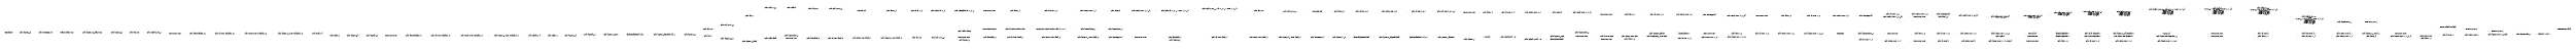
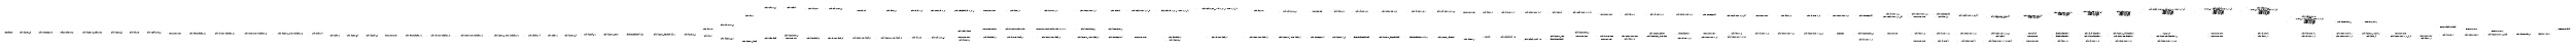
  digraph {
    rankdir=LR
    n1 [label="(<operator>.assignment,v5 = a5)"]
    n2 [label="(<operator>.indirectIndexAccess,v27[3])"]
    n3 [label="(__readfsqword,__readfsqword(0x28u))"]
    n4 [label="(<operator>.assignment,v27[3] = __readfsqword(0x28u))"]
    n5 [label="(<operator>.assignment,v6 = a5)"]
    n6 [label="(<operator>.and,a5 & 0x980)"]
    n7 [label="(<operator>.notEquals,(a5 & 0x980) != 0)"]
    n8 [label="(UNKNOWN,_QWORD *,_QWORD *)"]
    n9 [label="(<operator>.assignment,v7 = insert_error)"]
    n10 [label="(<operator>.addition,dnsmasq_daemon + 456)"]
    n11 [label="(cache_scan_free,cache_scan_free(a1, a2, a3, v6))"]
    n12 [label="(<operator>.assignment,v15 = *(_QWORD *)(dnsmasq_daemon + 456))"]
    n13 [label="(<operator>.lessThan,v15 < a4)"]
    n14 [label="(<operator>.logicalNot,!v15)"]
    n15 [label="(UNKNOWN,_QWORD *,_QWORD *)"]
    n16 [label="(<operator>.indirection,*(_QWORD *)(dnsmasq_daemon + 456))"]
    n17 [label="(<operator>.cast,(_QWORD *)(dnsmasq_daemon + 456))"]
    n18 [label="(<operator>.assignment,v15 = a4)"]
    n19 [label="(<operator>.assignment,a4 = v15)"]
    n20 [label="(<operator>.addition,dnsmasq_daemon + 448)"]
    n21 [label="(<operator>.assignment,v16 = *(_QWORD *)(dnsmasq_daemon + 448))"]
    n22 [label="(<operator>.greaterThan,v16 > a4)"]
    n23 [label="(<operator>.logicalNot,!v16)"]
    n24 [label="(<operator>.indirection,*(_QWORD *)(dnsmasq_daemon + 448))"]
    n25 [label="(<operator>.cast,(_QWORD *)(dnsmasq_daemon + 448))"]
    n26 [label="(<operator>.assignment,v16 = a4)"]
    n27 [label="(<operator>.assignment,a4 = v16)"]
    n28 [label="(<operator>.assignment,v8 = cache_scan_free(a1, a2, a3, v6))"]
    n29 [label="(<operator>.assignment,v13 = v8)"]
    n30 [label="(<operator>.and,v5 & 0x180)"]
    n31 [label="(<operator>.and,v5 & 4)"]
    n32 [label="(<operator>.equals,(v5 & 0x180) == 0)"]
    n33 [label="(<operator>.assignment,v26 = v5 & 4)"]
    n34 [label="(<operator>.logicalOr,(v5 & 0x180) == 0\n      || (v5 & 8) == 0\n      || !a2\n      || ((v5 & 0x80u) == 0 || *(char *)(v8 + 52) >= 0 || *(_DWORD *)(v8 + 24) != *a2)\n      && ((v5 & 0x100) == 0\n       || (*(_BYTE *)(v8 + 53) & 1) == 0\n       || *(_DWORD *)(v8 + 24) != *a2\n       || *(_DWORD *)(v8 + 28) != a2[1]\n       || *(_DWORD *)(v8 + 32) != a2[2]\n       || *(_DWORD *)(v8 + 36) != a2[3]))"]
    n35 [label="(<operator>.assignment,insert_error = 1)"]
    n36 [label="(RETURN,return v13;,return v13;)"]
-   n37 [label="(METHOD_RETURN,__int64 __fastcall)"]
+   n37 [label="(BYTE_RETURN,__int64 __fastcall)"]
    n38 [label="(<operator>.and,v5 & 8)"]
    n39 [label="(<operator>.equals,(v5 & 8) == 0)"]
    n40 [label="(<operator>.logicalOr,(v5 & 8) == 0\n      || !a2\n      || ((v5 & 0x80u) == 0 || *(char *)(v8 + 52) >= 0 || *(_DWORD *)(v8 + 24) != *a2)\n      && ((v5 & 0x100) == 0\n       || (*(_BYTE *)(v8 + 53) & 1) == 0\n       || *(_DWORD *)(v8 + 24) != *a2\n       || *(_DWORD *)(v8 + 28) != a2[1]\n       || *(_DWORD *)(v8 + 32) != a2[2]\n       || *(_DWORD *)(v8 + 36) != a2[3]))"]
    n41 [label="(<operator>.logicalNot,!a2)"]
    n42 [label="(<operator>.logicalOr,!a2\n      || ((v5 & 0x80u) == 0 || *(char *)(v8 + 52) >= 0 || *(_DWORD *)(v8 + 24) != *a2)\n      && ((v5 & 0x100) == 0\n       || (*(_BYTE *)(v8 + 53) & 1) == 0\n       || *(_DWORD *)(v8 + 24) != *a2\n       || *(_DWORD *)(v8 + 28) != a2[1]\n       || *(_DWORD *)(v8 + 32) != a2[2]\n       || *(_DWORD *)(v8 + 36) != a2[3]))"]
    n43 [label="(<operator>.and,v5 & 0x80u)"]
    n44 [label="(<operator>.equals,(v5 & 0x80u) == 0)"]
    n45 [label="(<operator>.logicalAnd,((v5 & 0x80u) == 0 || *(char *)(v8 + 52) >= 0 || *(_DWORD *)(v8 + 24) != *a2)\n      && ((v5 & 0x100) == 0\n       || (*(_BYTE *)(v8 + 53) & 1) == 0\n       || *(_DWORD *)(v8 + 24) != *a2\n       || *(_DWORD *)(v8 + 28) != a2[1]\n       || *(_DWORD *)(v8 + 32) != a2[2]\n       || *(_DWORD *)(v8 + 36) != a2[3]))"]
    n46 [label="(<operator>.logicalOr,(v5 & 0x80u) == 0 || *(char *)(v8 + 52) >= 0 || *(_DWORD *)(v8 + 24) != *a2)"]
    n47 [label="(<operator>.and,v5 & 0x100)"]
    n48 [label="(<operator>.equals,(v5 & 0x100) == 0)"]
    n49 [label="(UNKNOWN,char *,char *)"]
    n50 [label="(<operator>.addition,v8 + 52)"]
    n51 [label="(<operator>.logicalOr,*(char *)(v8 + 52) >= 0 || *(_DWORD *)(v8 + 24) != *a2)"]
    n52 [label="(<operator>.greaterEqualsThan,*(char *)(v8 + 52) >= 0)"]
    n53 [label="(UNKNOWN,_DWORD *,_DWORD *)"]
    n54 [label="(<operator>.addition,v8 + 24)"]
    n55 [label="(<operator>.indirection,*(char *)(v8 + 52))"]
    n56 [label="(<operator>.cast,(char *)(v8 + 52))"]
    n57 [label="(<operator>.notEquals,*(_DWORD *)(v8 + 24) != *a2)"]
    n58 [label="(<operator>.indirection,*(_DWORD *)(v8 + 24))"]
    n59 [label="(<operator>.indirection,*a2)"]
    n60 [label="(<operator>.cast,(_DWORD *)(v8 + 24))"]
    n61 [label="(<operator>.logicalOr,(v5 & 0x100) == 0\n       || (*(_BYTE *)(v8 + 53) & 1) == 0\n       || *(_DWORD *)(v8 + 24) != *a2\n       || *(_DWORD *)(v8 + 28) != a2[1]\n       || *(_DWORD *)(v8 + 32) != a2[2]\n       || *(_DWORD *)(v8 + 36) != a2[3])"]
    n62 [label="(UNKNOWN,_BYTE *,_BYTE *)"]
    n63 [label="(<operator>.addition,v8 + 53)"]
    n64 [label="(<operator>.logicalOr,(*(_BYTE *)(v8 + 53) & 1) == 0\n       || *(_DWORD *)(v8 + 24) != *a2\n       || *(_DWORD *)(v8 + 28) != a2[1]\n       || *(_DWORD *)(v8 + 32) != a2[2]\n       || *(_DWORD *)(v8 + 36) != a2[3])"]
    n65 [label="(<operator>.equals,(*(_BYTE *)(v8 + 53) & 1) == 0)"]
    n66 [label="(UNKNOWN,_DWORD *,_DWORD *)"]
    n67 [label="(<operator>.addition,v8 + 24)"]
    n68 [label="(<operator>.and,*(_BYTE *)(v8 + 53) & 1)"]
    n69 [label="(<operator>.indirection,*(_BYTE *)(v8 + 53))"]
    n70 [label="(<operator>.cast,(_BYTE *)(v8 + 53))"]
    n71 [label="(<operator>.logicalOr,*(_DWORD *)(v8 + 24) != *a2\n       || *(_DWORD *)(v8 + 28) != a2[1]\n       || *(_DWORD *)(v8 + 32) != a2[2]\n       || *(_DWORD *)(v8 + 36) != a2[3])"]
    n72 [label="(<operator>.notEquals,*(_DWORD *)(v8 + 24) != *a2)"]
    n73 [label="(UNKNOWN,_DWORD *,_DWORD *)"]
    n74 [label="(<operator>.addition,v8 + 28)"]
    n75 [label="(<operator>.indirection,*(_DWORD *)(v8 + 24))"]
    n76 [label="(<operator>.indirection,*a2)"]
    n77 [label="(<operator>.cast,(_DWORD *)(v8 + 24))"]
    n78 [label="(<operator>.logicalOr,*(_DWORD *)(v8 + 28) != a2[1]\n       || *(_DWORD *)(v8 + 32) != a2[2]\n       || *(_DWORD *)(v8 + 36) != a2[3])"]
    n79 [label="(<operator>.notEquals,*(_DWORD *)(v8 + 28) != a2[1])"]
    n80 [label="(UNKNOWN,_DWORD *,_DWORD *)"]
    n81 [label="(<operator>.addition,v8 + 32)"]
    n82 [label="(<operator>.indirection,*(_DWORD *)(v8 + 28))"]
    n83 [label="(<operator>.indirectIndexAccess,a2[1])"]
    n84 [label="(<operator>.cast,(_DWORD *)(v8 + 28))"]
    n85 [label="(<operator>.logicalOr,*(_DWORD *)(v8 + 32) != a2[2]\n       || *(_DWORD *)(v8 + 36) != a2[3])"]
    n86 [label="(<operator>.notEquals,*(_DWORD *)(v8 + 32) != a2[2])"]
    n87 [label="(UNKNOWN,_DWORD *,_DWORD *)"]
    n88 [label="(<operator>.addition,v8 + 36)"]
    n89 [label="(<operator>.indirection,*(_DWORD *)(v8 + 32))"]
    n90 [label="(<operator>.indirectIndexAccess,a2[2])"]
    n91 [label="(<operator>.cast,(_DWORD *)(v8 + 36))"]
    n92 [label="(<operator>.cast,(_DWORD *)(v8 + 32))"]
    n93 [label="(<operator>.notEquals,*(_DWORD *)(v8 + 36) != a2[3])"]
    n94 [label="(<operator>.indirection,*(_DWORD *)(v8 + 36))"]
    n95 [label="(<operator>.indirectIndexAccess,a2[3])"]
    n96 [label="(<operator>.assignment,v17 = cache_tail)"]
    n97 [label="(<operator>.logicalAnd,a1 && strlen(a1) > 0x31)"]
    n98 [label="(strlen,strlen(a1))"]
    n99 [label="(<operator>.logicalNot,!cache_tail)"]
    n100 [label="(<operator>.assignment,v21 = big_free)"]
    n101 [label="(cache_unlink,cache_unlink(cache_tail))"]
    n102 [label="(<operator>.greaterThan,strlen(a1) > 0x31)"]
    n103 [label="(<operator>.assignment,insert_error = 1)"]
    n104 [label="(UNKNOWN,_WORD *,_WORD *)"]
    n105 [label="(RETURN,return cache_tail;,return cache_tail;)"]
    n106 [label="(<operator>.addition,cache_tail + 52)"]
    n107 [label="(<operator>.assignment,v18 = *(_WORD *)(cache_tail + 52))"]
    n108 [label="(<operator>.and,v18 & 0xC)"]
    n109 [label="(<operator>.equals,(v18 & 0xC) == 0)"]
    n110 [label="(<operator>.indirection,*(_WORD *)(cache_tail + 52))"]
    n111 [label="(<operator>.cast,(_WORD *)(cache_tail + 52))"]
    n112 [label="(<operator>.logicalNot,!warned_8686)"]
    n113 [label="(UNKNOWN,_QWORD *,_QWORD *)"]
    n114 [label="(<operator>.assignment,v7 = 0)"]
    n115 [label="(UNKNOWN,unsigned int,unsigned int)"]
    n116 [label="(<operator>.assignment,insert_error = 1)"]
    n117 [label="(<operator>.addition,cache_tail + 32)"]
    n118 [label="(<operator>.assignment,v26 = 1)"]
    n119 [label="(<operator>.cast,(unsigned int)\"Internal error in cache.\")"]
    n120 [label="(RETURN,return v13;,return v13;)"]
    n121 [label="(my_syslog,my_syslog(3, (unsigned int)\"Internal error in cache.\", v9, v10, v11, v12))"]
    n122 [label="(<operator>.assignment,warned_8686 = 1)"]
    n123 [label="(<operator>.assignment,v19 = *(_QWORD *)(cache_tail + 32))"]
    n124 [label="(<operator>.indirectIndexAccess,v27[0])"]
    n125 [label="(UNKNOWN,_QWORD *,_QWORD *)"]
    n126 [label="(<operator>.indirection,*(_QWORD *)(cache_tail + 32))"]
    n127 [label="(<operator>.cast,(_QWORD *)(cache_tail + 32))"]
    n128 [label="(<operator>.assignment,v27[0] = *(_QWORD *)(cache_tail + 24))"]
    n129 [label="(<operator>.indirectIndexAccess,v27[1])"]
    n130 [label="(<operator>.assignment,v27[1] = v19)"]
    n131 [label="(<operator>.addition,cache_tail + 24)"]
    n132 [label="(<operator>.indirection,*(_QWORD *)(cache_tail + 24))"]
    n133 [label="(<operator>.cast,(_QWORD *)(cache_tail + 24))"]
    n134 [label="(cache_get_name,cache_get_name(cache_tail))"]
    n135 [label="(<operator>.assignment,v20 = cache_get_name(cache_tail))"]
    n136 [label="(cache_scan_free,cache_scan_free(v20, v27, a3, v18))"]
    n137 [label="(<operator>.preIncrement,++cache_live_freed)"]
    n138 [label="(<operator>.assignment,v7 = 1)"]
    n139 [label="(UNKNOWN,_QWORD *,_QWORD *)"]
    n140 [label="(<operator>.assignment,insert_error = 1)"]
    n141 [label="(UNKNOWN,_WORD *,_WORD *)"]
    n142 [label="(<operator>.cast,(_QWORD *)big_free)"]
    n143 [label="(RETURN,return v13;,return v13;)"]
    n144 [label="(<operator>.assignment,big_free = *(_QWORD *)big_free)"]
    n145 [label="(cache_unlink,cache_unlink(v17))"]
    n146 [label="(UNKNOWN,_QWORD *,_QWORD *)"]
    n147 [label="(<operator>.indirection,*(_QWORD *)big_free)"]
    n148 [label="(<operator>.preDecrement,--bignames_left)"]
    n149 [label="(<operator>.addition,v17 + 56)"]
    n150 [label="(<operator>.assignment,*(_QWORD *)(v17 + 56) = v21)"]
    n151 [label="(HIBYTE,HIBYTE(v5))"]
    n152 [label="(<operators>.assignmentOr,HIBYTE(v5) |= 2u)"]
    n153 [label="(<operator>.indirection,*(_QWORD *)(v17 + 56))"]
    n154 [label="(<operator>.cast,(_QWORD *)(v17 + 56))"]
    n155 [label="(UNKNOWN,_WORD *,_WORD *)"]
    n156 [label="(<operator>.addition,v17 + 52)"]
    n157 [label="(<operator>.assignment,*(_WORD *)(v17 + 52) = v5)"]
    n158 [label="(UNKNOWN,char *,char *)"]
    n159 [label="(cache_get_name,cache_get_name(v17))"]
    n160 [label="(<operator>.indirection,*(_WORD *)(v17 + 52))"]
    n161 [label="(<operator>.cast,(_WORD *)(v17 + 52))"]
    n162 [label="(<operator>.addition,v17 + 52)"]
    n163 [label="(<operator>.assignment,*(_WORD *)(v17 + 52) = v5)"]
    n164 [label="(<operator>.logicalNot,!a1)"]
    n165 [label="(UNKNOWN,_BYTE *,_BYTE *)"]
    n166 [label="(<operator>.indirection,*(_WORD *)(v17 + 52))"]
    n167 [label="(<operator>.cast,(_WORD *)(v17 + 52))"]
    n168 [label="(cache_get_name,cache_get_name(v17))"]
    n169 [label="(<operator>.assignment,*(_BYTE *)cache_get_name(v17) = 0)"]
    n170 [label="(UNKNOWN,_QWORD *,_QWORD *)"]
    n171 [label="(UNKNOWN,_QWORD *,_QWORD *)"]
    n172 [label="(<operator>.cast,(_QWORD *)a2)"]
    n173 [label="(<operator>.addition,v17 + 40)"]
    n174 [label="(<operator>.indirection,*(_BYTE *)cache_get_name(v17))"]
    n175 [label="(<operator>.cast,(_BYTE *)cache_get_name(v17))"]
    n176 [label="(<operator>.assignment,v22 = (char *)cache_get_name(v17))"]
    n177 [label="(strcpy,strcpy(v22, a1))"]
    n178 [label="(<operator>.cast,(char *)cache_get_name(v17))"]
    n179 [label="(<operator>.assignment,v23 = *((_QWORD *)a2 + 1))"]
    n180 [label="(UNKNOWN,_QWORD *,_QWORD *)"]
    n181 [label="(<operator>.addition,v17 + 24)"]
    n182 [label="(<operator>.indirection,*((_QWORD *)a2 + 1))"]
    n183 [label="(<operator>.addition,(_QWORD *)a2 + 1)"]
    n184 [label="(<operator>.assignment,*(_QWORD *)(v17 + 24) = *(_QWORD *)a2)"]
    n185 [label="(UNKNOWN,_QWORD *,_QWORD *)"]
    n186 [label="(<operator>.addition,v17 + 32)"]
-   n187 [label="(<operator>.indirection,*(_QWORD *)(v17 + 24))"]
    n188 [label="(UNKNOWN,_QWORD *,_QWORD *)"]
    n189 [label="(<operator>.cast,(_QWORD *)a2)"]
    n190 [label="(<operator>.cast,(_QWORD *)(v17 + 24))"]
    n191 [label="(<operator>.indirection,*(_QWORD *)a2)"]
    n192 [label="(<operator>.assignment,*(_QWORD *)(v17 + 32) = v23)"]
    n193 [label="(<operator>.indirection,*(_QWORD *)(v17 + 32))"]
    n194 [label="(<operator>.cast,(_QWORD *)(v17 + 32))"]
    n195 [label="(<operator>.assignment,*(_QWORD *)(v17 + 40) = a3 + a4)"]
    n196 [label="(UNKNOWN,_QWORD *,_QWORD *)"]
    n197 [label="(<operator>.cast,(_QWORD *)v17)"]
    n198 [label="(<operator>.indirection,*(_QWORD *)(v17 + 40))"]
    n199 [label="(<operator>.addition,a3 + a4)"]
    n200 [label="(<operator>.cast,(_QWORD *)(v17 + 40))"]
    n201 [label="(<operator>.assignment,*(_QWORD *)v17 = new_chain)"]
    n202 [label="(<operator>.assignment,new_chain = v17)"]
    n203 [label="(RETURN,return v17;,return v17;)"]
    n204 [label="(<operator>.indirection,*(_QWORD *)v17)"]
    n205 [label="(METHOD,cache_insert)"]
    n1 -> n2
    n2 -> n3
    n3 -> n4
    n4 -> n5
    n5 -> n6
    n6 -> n7
    n7 -> n8
    n7 -> n9
    n8 -> n10
    n9 -> n11
    n10 -> n17
    n11 -> n28
    n12 -> n13
    n13 -> n14
    n13 -> n15
    n14 -> n18
    n14 -> n19
    n15 -> n20
    n16 -> n12
    n17 -> n16
    n18 -> n19
    n19 -> n15
    n20 -> n25
    n21 -> n22
    n22 -> n9
    n22 -> n23
    n23 -> n26
    n23 -> n27
    n24 -> n21
    n25 -> n24
    n26 -> n27
    n27 -> n9
    n28 -> n29
    n29 -> n30
    n29 -> n31
    n30 -> n32
    n31 -> n33
    n32 -> n34
    n32 -> n38
    n33 -> n96
    n33 -> n97
    n33 -> n98
    n34 -> n35
    n34 -> n36
    n35 -> n36
    n36 -> n37
    n38 -> n39
    n39 -> n40
    n39 -> n41
    n40 -> n34
    n41 -> n42
    n41 -> n43
    n42 -> n40
    n43 -> n44
    n44 -> n46
    n44 -> n49
    n45 -> n42
    n46 -> n45
    n46 -> n47
    n47 -> n48
    n48 -> n61
    n48 -> n62
    n49 -> n50
    n50 -> n56
    n51 -> n46
    n52 -> n51
    n52 -> n53
    n53 -> n54
    n54 -> n60
    n55 -> n52
    n56 -> n55
    n57 -> n51
    n58 -> n59
    n59 -> n57
    n60 -> n58
    n61 -> n45
    n62 -> n63
    n63 -> n70
    n64 -> n61
    n65 -> n64
    n65 -> n66
    n66 -> n67
    n67 -> n77
    n68 -> n65
    n69 -> n68
    n70 -> n69
    n71 -> n64
    n72 -> n71
    n72 -> n73
    n73 -> n74
    n74 -> n84
    n75 -> n76
    n76 -> n72
    n77 -> n75
    n78 -> n71
    n79 -> n78
    n79 -> n80
    n80 -> n81
    n81 -> n92
    n82 -> n83
    n83 -> n79
    n84 -> n82
    n85 -> n78
    n86 -> n85
    n86 -> n87
    n87 -> n88
    n89 -> n90
    n90 -> n86
    n90 -> n91
    n91 -> n94
    n92 -> n89
    n93 -> n85
    n94 -> n95
    n95 -> n93
    n96 -> n99
    n97 -> n100
    n97 -> n101
    n98 -> n102
    n99 -> n103
    n99 -> n104
    n100 -> n139
    n100 -> n140
    n101 -> n141
    n102 -> n97
    n103 -> n105
    n104 -> n106
    n105 -> n37
    n106 -> n111
    n107 -> n108
    n108 -> n109
    n109 -> n97
    n109 -> n98
    n109 -> n112
    n109 -> n113
    n109 -> n114
    n110 -> n107
    n111 -> n110
    n112 -> n115
    n112 -> n116
    n113 -> n117
    n114 -> n118
    n115 -> n119
    n116 -> n120
    n117 -> n127
    n118 -> n96
    n118 -> n97
    n118 -> n98
    n119 -> n121
    n120 -> n37
    n121 -> n122
    n122 -> n116
    n123 -> n124
    n124 -> n125
    n125 -> n131
    n126 -> n123
    n127 -> n126
    n128 -> n129
    n129 -> n130
    n130 -> n134
    n131 -> n133
    n132 -> n128
    n133 -> n132
    n134 -> n135
    n135 -> n136
    n136 -> n137
    n137 -> n138
    n138 -> n96
    n138 -> n97
    n138 -> n98
    n139 -> n142
    n140 -> n143
    n141 -> n162
    n142 -> n147
    n143 -> n37
    n144 -> n145
    n145 -> n146
    n146 -> n149
    n147 -> n144
    n148 -> n145
    n149 -> n154
    n150 -> n151
    n151 -> n152
    n152 -> n155
    n153 -> n150
    n154 -> n153
    n155 -> n156
    n156 -> n161
    n157 -> n158
    n158 -> n159
    n159 -> n178
    n160 -> n157
    n161 -> n160
    n162 -> n167
    n163 -> n164
    n164 -> n158
    n164 -> n165
    n165 -> n168
    n166 -> n163
    n167 -> n166
    n168 -> n175
    n169 -> n170
    n169 -> n171
    n170 -> n172
    n171 -> n173
    n172 -> n183
    n173 -> n200
    n174 -> n169
    n175 -> n174
    n176 -> n177
    n177 -> n170
    n177 -> n171
    n178 -> n176
    n179 -> n180
    n180 -> n181
    n182 -> n179
    n183 -> n182
    n184 -> n185
    n185 -> n186
    n186 -> n194
-   n187 -> n188
    n188 -> n189
    n189 -> n191
    n190 -> n181
-   n190 -> n187
    n191 -> n184
    n192 -> n171
    n193 -> n192
    n194 -> n193
    n195 -> n196
    n196 -> n197
    n197 -> n204
    n198 -> n199
    n199 -> n195
    n200 -> n198
    n201 -> n202
    n202 -> n203
    n203 -> n37
    n204 -> n201
    n205 -> n1
  }
